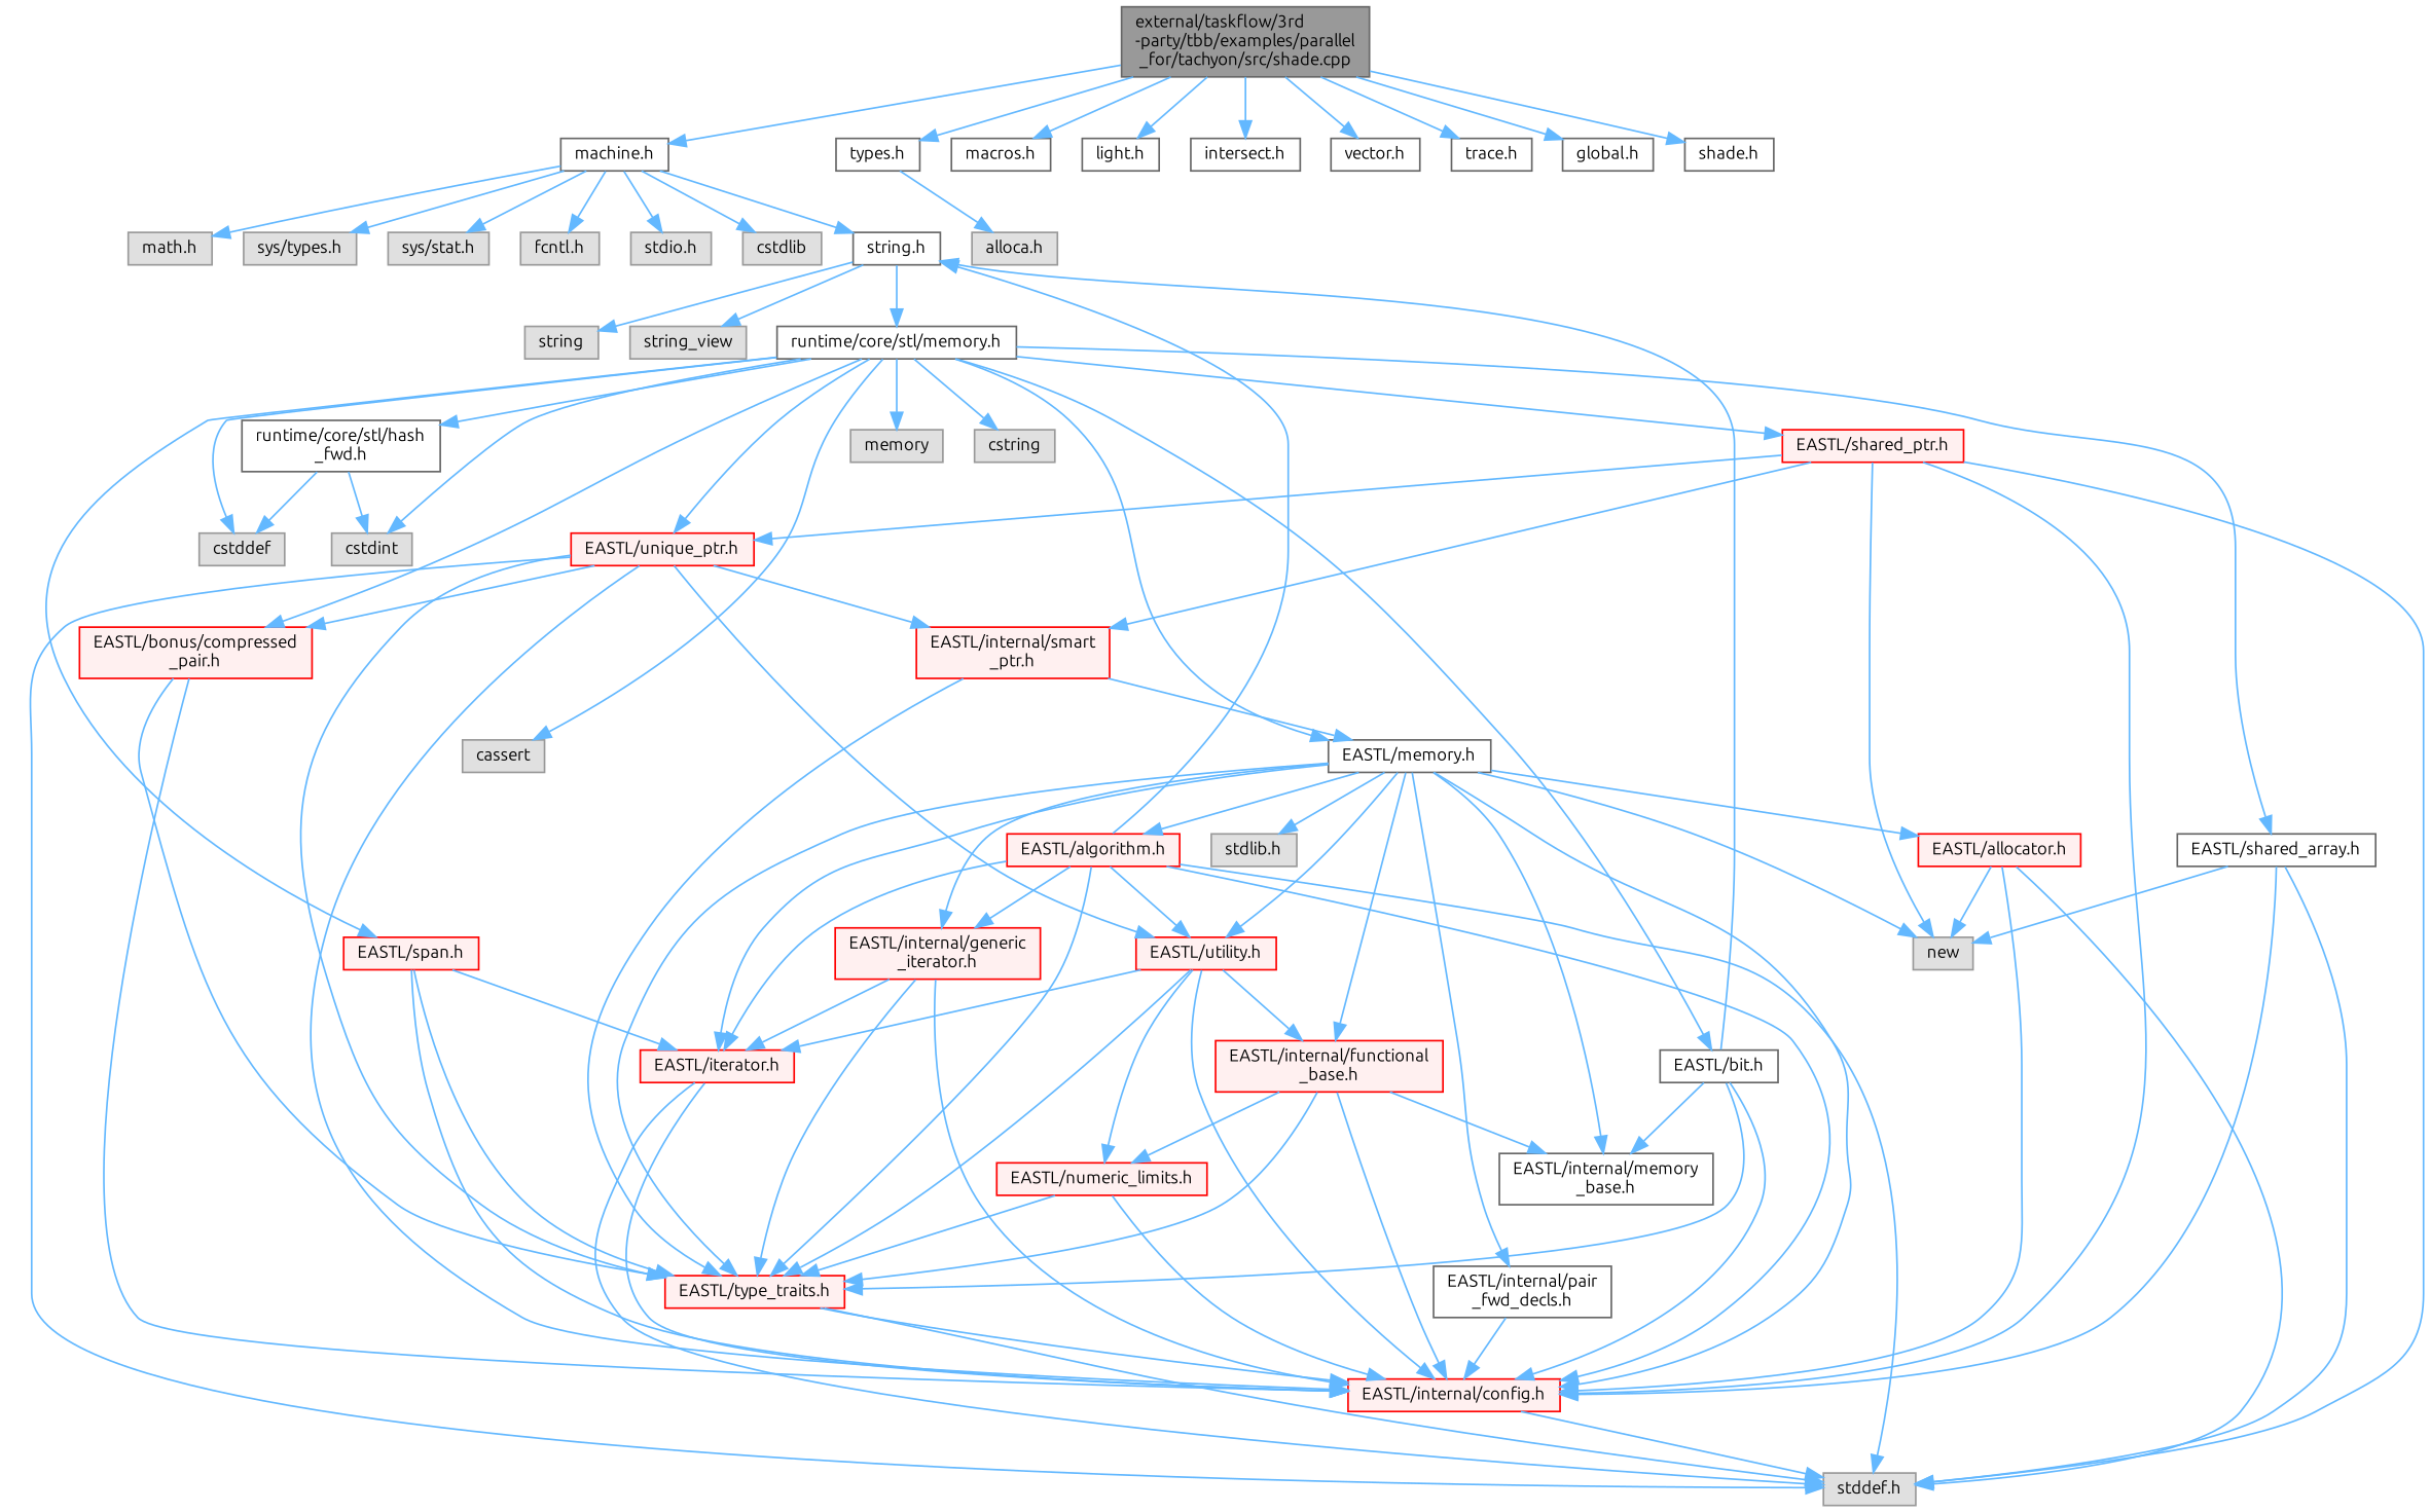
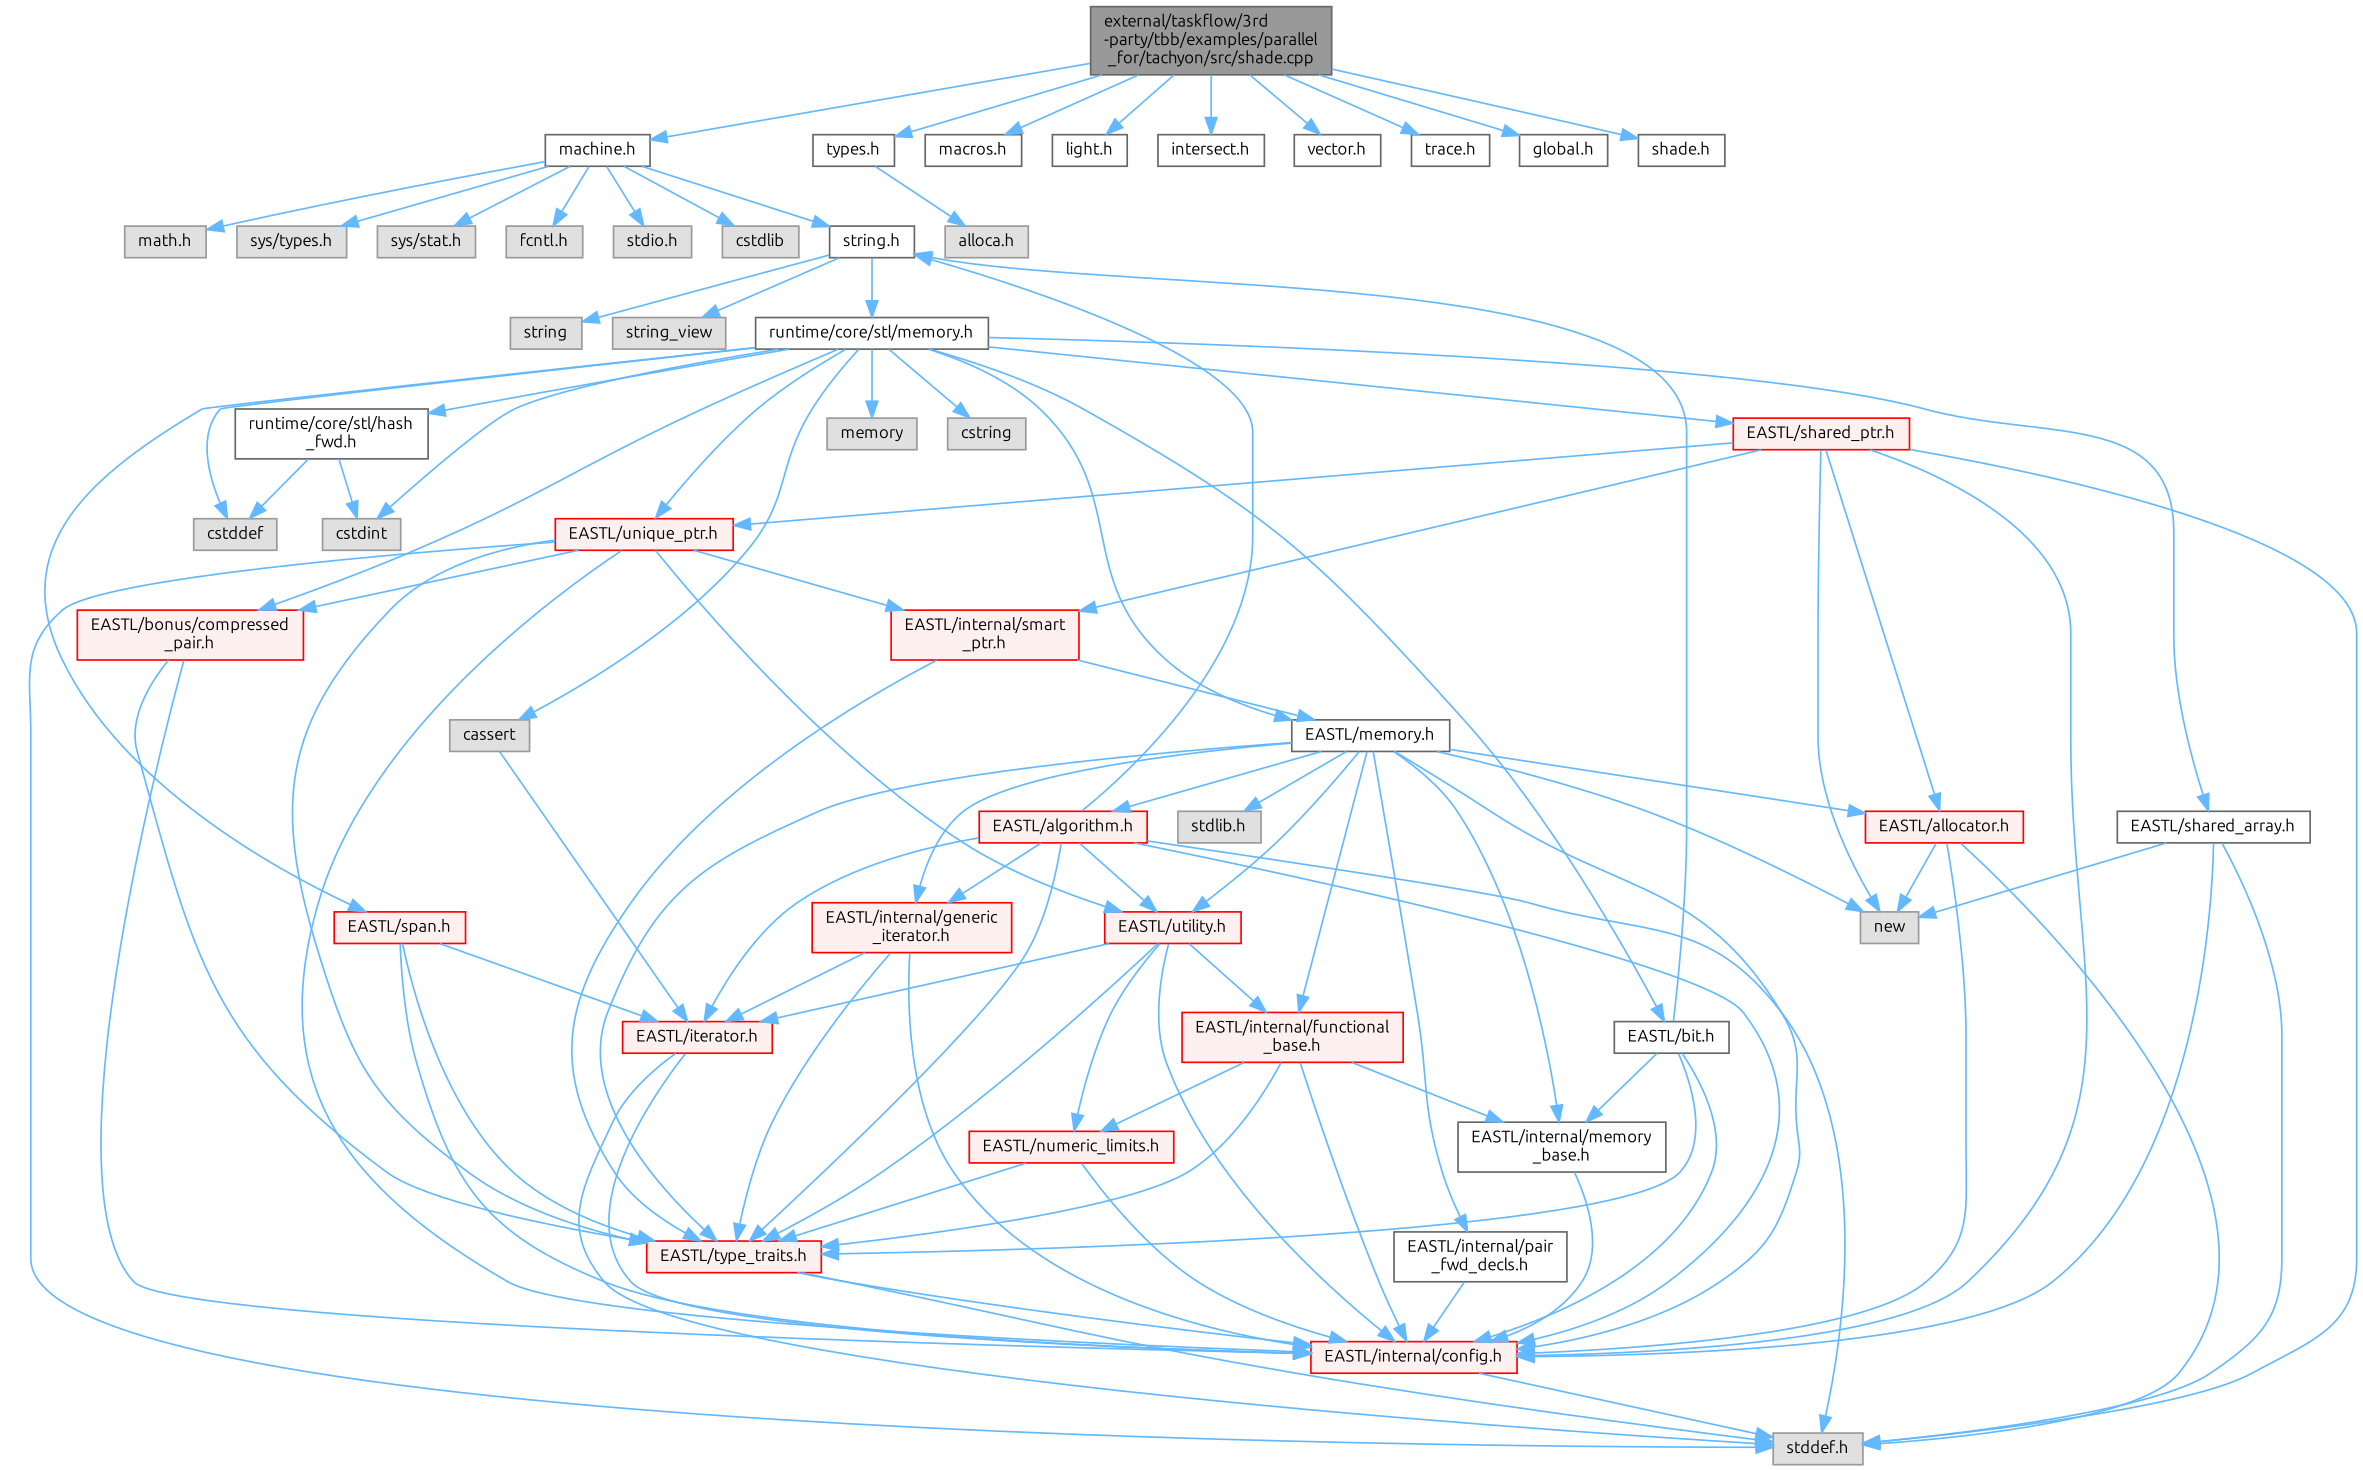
  digraph {
    fontname=Ubuntu
    node [color=grey40 fillcolor=white fontname=Ubuntu fontsize=10 shape=box style=filled]
    edge [color=steelblue1 fontname=Ubuntu fontsize=10 labelfontname=Helvetica labelfontsize=10 style=solid]
    n1 [color=gray40 fillcolor=grey60 fontcolor=black height=0.2 label="external/taskflow/3rd\l-party/tbb/examples/parallel\l_for/tachyon/src/shade.cpp" width=0.4]
    n2 [height=0.2 label="machine.h" width=0.4]
    n3 [height=0.2 label="types.h" width=0.4]
    n4 [height=0.2 label="macros.h" width=0.4]
    n5 [height=0.2 label="light.h" width=0.4]
    n6 [height=0.2 label="intersect.h" width=0.4]
    n7 [height=0.2 label="vector.h" width=0.4]
    n8 [height=0.2 label="trace.h" width=0.4]
    n9 [height=0.2 label="global.h" width=0.4]
    n10 [height=0.2 label="shade.h" width=0.4]
    n11 [color=grey60 fillcolor="#E0E0E0" height=0.2 label="stdio.h" width=0.4]
    n12 [color=grey60 fillcolor="#E0E0E0" height=0.2 label=cstdlib width=0.4]
    n13 [height=0.2 label="string.h" width=0.4]
    n14 [color=grey60 fillcolor="#E0E0E0" height=0.2 label="math.h" width=0.4]
    n15 [color=grey60 fillcolor="#E0E0E0" height=0.2 label="sys/types.h" width=0.4]
    n16 [color=grey60 fillcolor="#E0E0E0" height=0.2 label="sys/stat.h" width=0.4]
    n17 [color=grey60 fillcolor="#E0E0E0" height=0.2 label="fcntl.h" width=0.4]
    n18 [color=grey60 fillcolor="#E0E0E0" height=0.2 label="alloca.h" width=0.4]
    n19 [color=grey60 fillcolor="#E0E0E0" height=0.2 label=string width=0.4]
    n20 [color=grey60 fillcolor="#E0E0E0" height=0.2 label=string_view width=0.4]
    n21 [height=0.2 label="runtime/core/stl/memory.h" width=0.4]
    n22 [color=grey60 fillcolor="#E0E0E0" height=0.2 label=cstddef width=0.4]
    n23 [color=grey60 fillcolor="#E0E0E0" height=0.2 label=cstdint width=0.4]
    n24 [color=grey60 fillcolor="#E0E0E0" height=0.2 label=cassert width=0.4]
    n25 [color=grey60 fillcolor="#E0E0E0" height=0.2 label=memory width=0.4]
    n26 [color=grey60 fillcolor="#E0E0E0" height=0.2 label=cstring width=0.4]
    n27 [height=0.2 label="EASTL/bit.h" width=0.4]
    n28 [height=0.2 label="EASTL/memory.h" width=0.4]
    n29 [height=0.2 label="EASTL/shared_array.h" width=0.4]
    n30 [color=red fillcolor="#FFF0F0" height=0.2 label="EASTL/unique_ptr.h" width=0.4]
    n31 [color=red fillcolor="#FFF0F0" height=0.2 label="EASTL/bonus/compressed\l_pair.h" width=0.4]
    n32 [color=red fillcolor="#FFF0F0" height=0.2 label="EASTL/shared_ptr.h" width=0.4]
    n33 [color=red fillcolor="#FFF0F0" height=0.2 label="EASTL/span.h" width=0.4]
    n34 [height=0.2 label="runtime/core/stl/hash\l_fwd.h" width=0.4]
    n35 [color=red fillcolor="#FFF0F0" height=0.2 label="EASTL/internal/config.h" width=0.4]
    n36 [height=0.2 label="EASTL/internal/memory\l_base.h" width=0.4]
    n37 [color=red fillcolor="#FFF0F0" height=0.2 label="EASTL/type_traits.h" width=0.4]
    n38 [color=red fillcolor="#FFF0F0" height=0.2 label="EASTL/internal/generic\l_iterator.h" width=0.4]
    n39 [color=red fillcolor="#FFF0F0" height=0.2 label="EASTL/iterator.h" width=0.4]
    n40 [height=0.2 label="EASTL/internal/pair\l_fwd_decls.h" width=0.4]
    n41 [color=red fillcolor="#FFF0F0" height=0.2 label="EASTL/internal/functional\l_base.h" width=0.4]
    n42 [color=red fillcolor="#FFF0F0" height=0.2 label="EASTL/algorithm.h" width=0.4]
    n43 [color=red fillcolor="#FFF0F0" height=0.2 label="EASTL/utility.h" width=0.4]
    n44 [color=red fillcolor="#FFF0F0" height=0.2 label="EASTL/allocator.h" width=0.4]
    n45 [color=grey60 fillcolor="#E0E0E0" height=0.2 label=new width=0.4]
    n46 [color=grey60 fillcolor="#E0E0E0" height=0.2 label="stdlib.h" width=0.4]
    n47 [color=grey60 fillcolor="#E0E0E0" height=0.2 label="stddef.h" width=0.4]
    n48 [color=red fillcolor="#FFF0F0" height=0.2 label="EASTL/internal/smart\l_ptr.h" width=0.4]
    n49 [color=red fillcolor="#FFF0F0" height=0.2 label="EASTL/numeric_limits.h" width=0.4]
    n1 -> n2
    n1 -> n3
    n1 -> n4
    n1 -> n5
    n1 -> n6
    n1 -> n7
    n1 -> n8
    n1 -> n9
    n1 -> n10
    n2 -> n11
    n2 -> n12
    n2 -> n13
    n2 -> n14
    n2 -> n15
    n2 -> n16
    n2 -> n17
    n3 -> n18
    n13 -> n19
    n13 -> n20
    n13 -> n21
    n21 -> n22
    n21 -> n23
    n21 -> n24
    n21 -> n25
    n21 -> n26
    n21 -> n27
    n21 -> n28
    n21 -> n29
    n21 -> n30
    n21 -> n31
    n21 -> n32
    n21 -> n33
    n21 -> n34
    n27 -> n13
    n27 -> n35
    n27 -> n36
    n27 -> n37
    n28 -> n35
    n28 -> n36
    n28 -> n37
    n28 -> n38
-   n28 -> n39
+   n24 -> n39
    n28 -> n40
    n28 -> n41
    n28 -> n42
    n28 -> n43
    n28 -> n44
    n28 -> n45
    n28 -> n46
    n29 -> n35
    n29 -> n45
    n29 -> n47
    n30 -> n31
    n30 -> n35
    n30 -> n37
    n30 -> n43
    n30 -> n47
    n30 -> n48
    n31 -> n35
    n31 -> n37
    n32 -> n30
    n32 -> n35
+   n32 -> n44
    n32 -> n45
    n32 -> n47
    n32 -> n48
    n33 -> n35
    n33 -> n37
    n33 -> n39
    n34 -> n22
    n34 -> n23
    n35 -> n47
+   n36 -> n35
    n37 -> n35
    n37 -> n47
    n38 -> n35
    n38 -> n37
    n38 -> n39
    n39 -> n35
    n39 -> n47
    n40 -> n35
    n41 -> n35
    n41 -> n36
    n41 -> n37
    n41 -> n49
    n42 -> n13
    n42 -> n35
    n42 -> n37
    n42 -> n38
    n42 -> n39
    n42 -> n43
    n42 -> n47
    n43 -> n35
    n43 -> n37
    n43 -> n39
    n43 -> n41
    n43 -> n49
    n44 -> n35
    n44 -> n45
    n44 -> n47
    n48 -> n28
    n48 -> n37
    n49 -> n35
    n49 -> n37
  }
